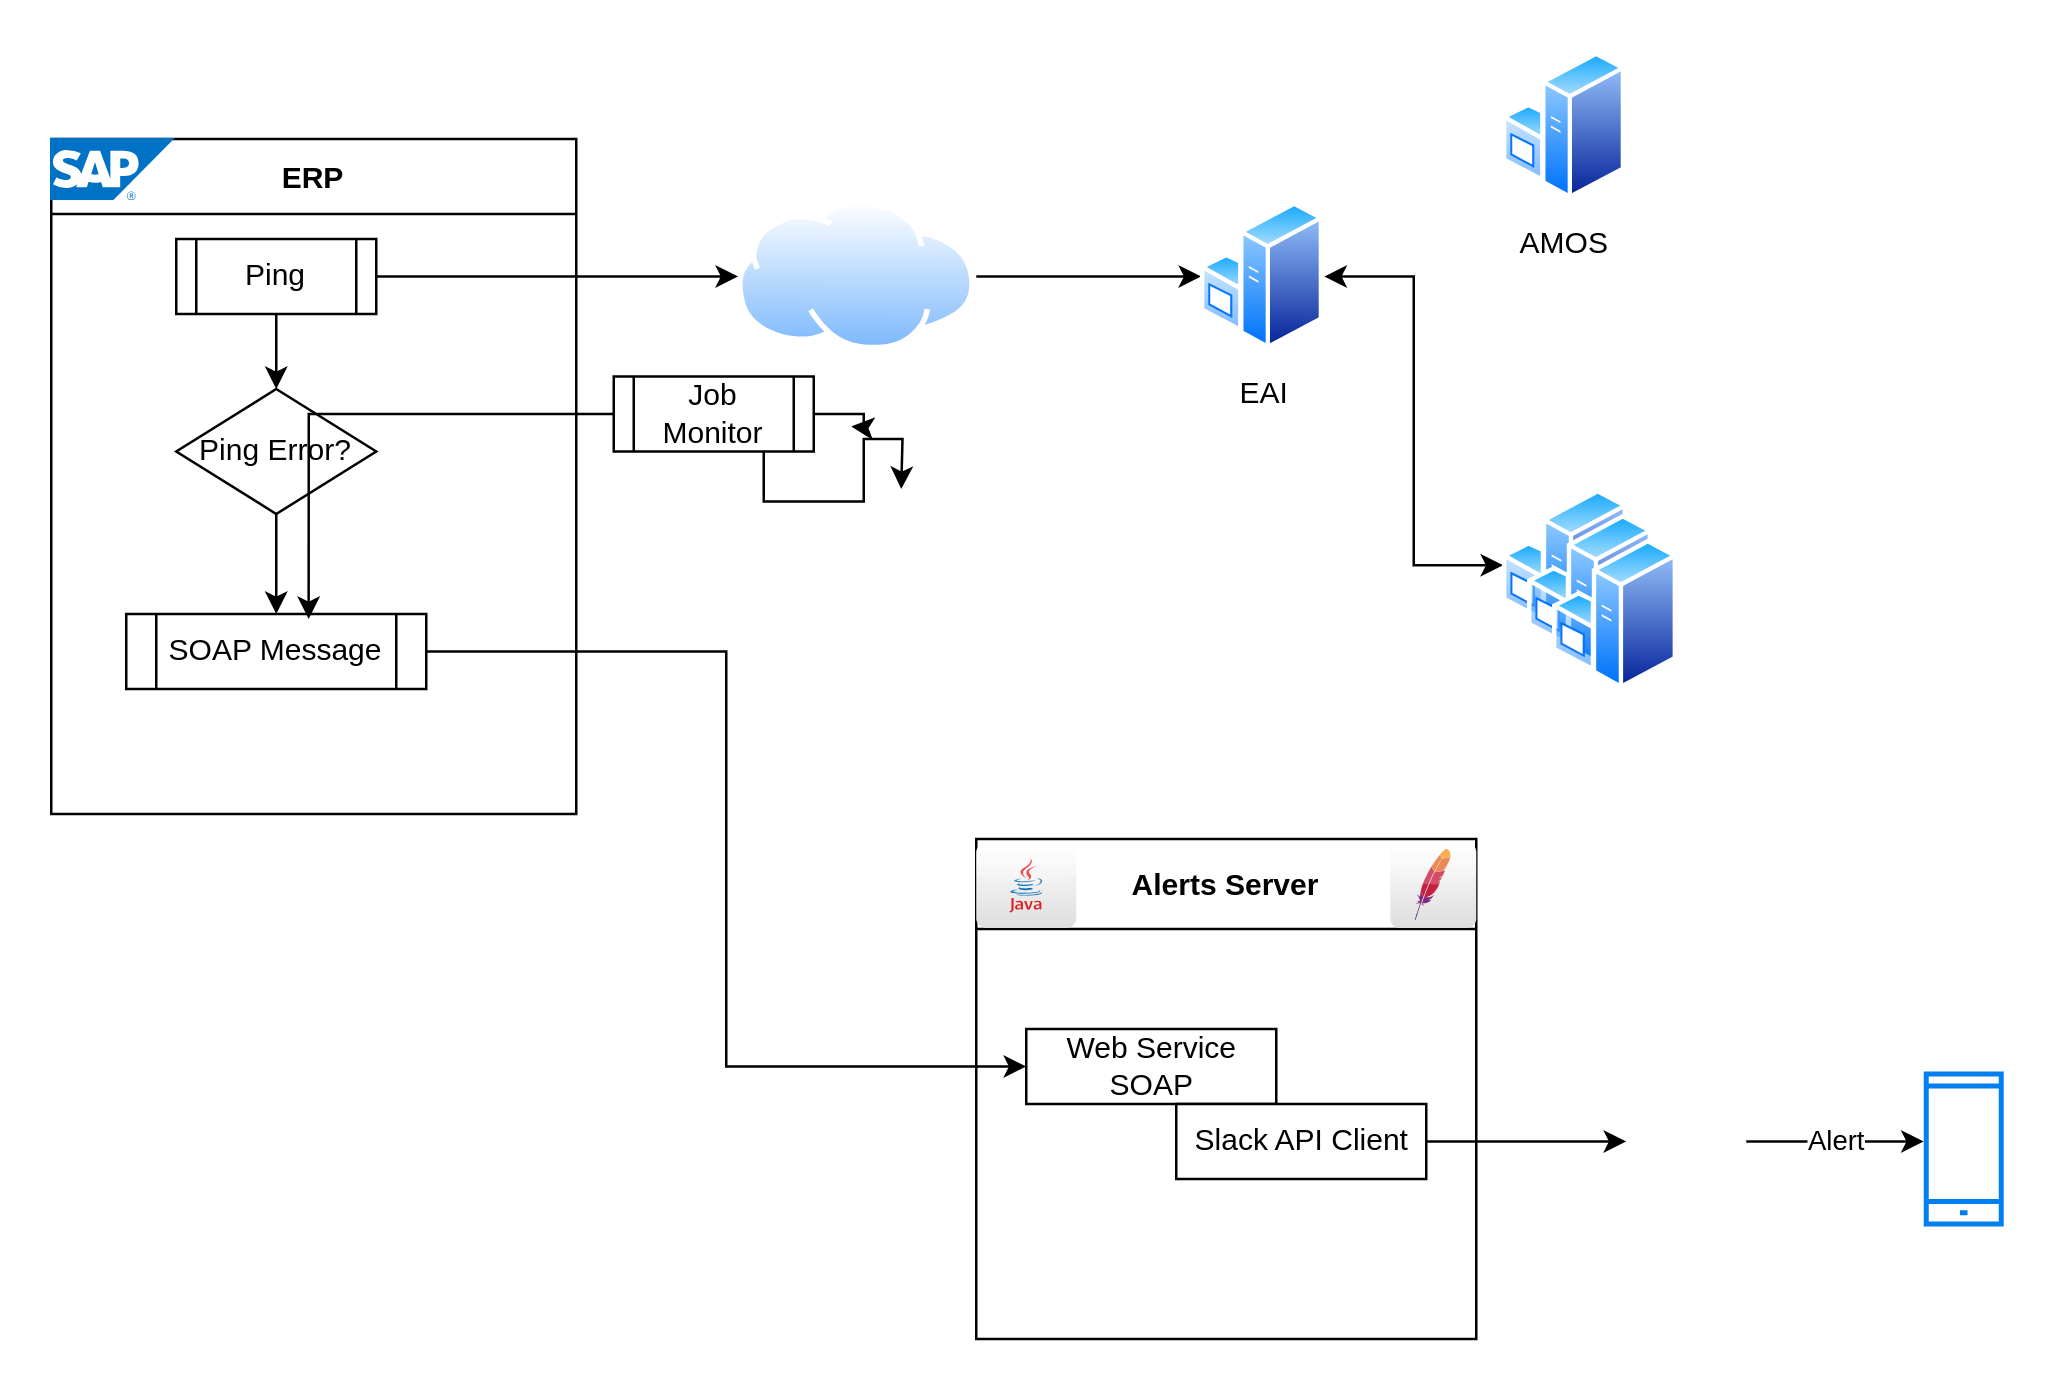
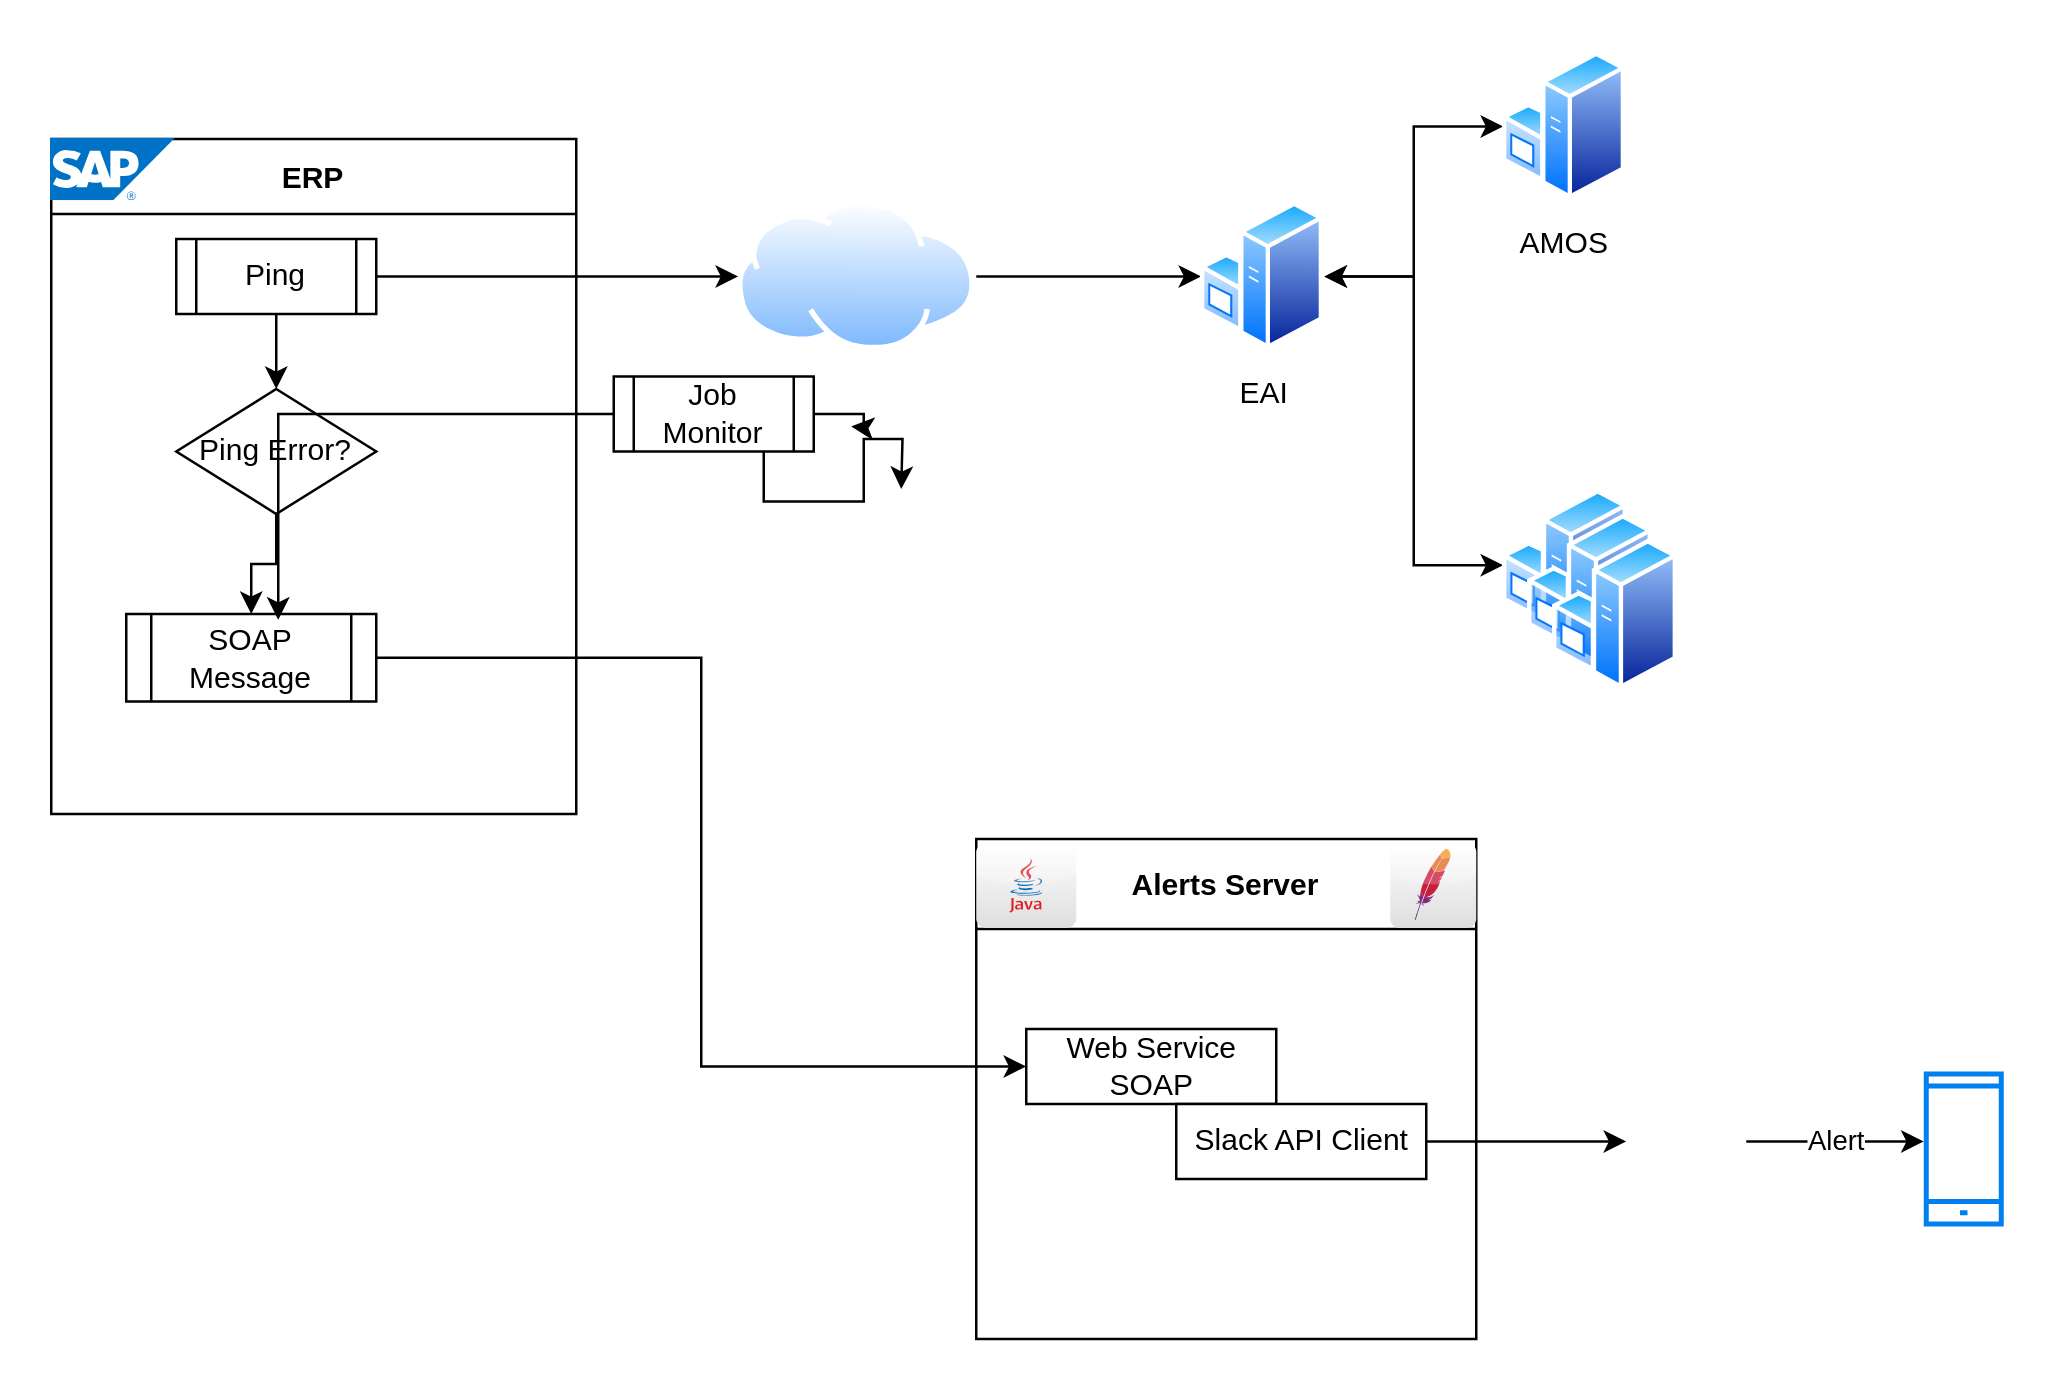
  <mxCell id="0" />
  <mxCell id="1" parent="0" />
  <mxCell id="2" style="edgeStyle=orthogonalEdgeStyle;rounded=0;orthogonalLoop=1;jettySize=auto;html=1;" edge="1" parent="1" source="3" target="6"><mxGeometry relative="1" as="geometry" /></mxCell>
  <mxCell id="3" value="" style="aspect=fixed;perimeter=ellipsePerimeter;html=1;align=center;shadow=0;dashed=0;spacingTop=3;image;image=img/lib/active_directory/internet_cloud.svg;" vertex="1" parent="1"><mxGeometry x="294.76" y="80" width="95.24" height="60" as="geometry" /></mxCell>
+ <mxCell id="4" style="edgeStyle=orthogonalEdgeStyle;rounded=0;orthogonalLoop=1;jettySize=auto;html=1;entryX=0;entryY=0.5;entryDx=0;entryDy=0;fontSize=12;startArrow=classic;startFill=1;" edge="1" parent="1" source="6" target="25"><mxGeometry relative="1" as="geometry" /></mxCell>
  <mxCell id="5" style="edgeStyle=orthogonalEdgeStyle;rounded=0;orthogonalLoop=1;jettySize=auto;html=1;entryX=0;entryY=0.5;entryDx=0;entryDy=0;startArrow=classic;startFill=1;fontSize=12;" edge="1" parent="1" source="6" target="30"><mxGeometry relative="1" as="geometry" /></mxCell>
  <mxCell id="6" value="EAI" style="aspect=fixed;perimeter=ellipsePerimeter;html=1;align=center;shadow=0;dashed=0;spacingTop=3;image;image=img/lib/active_directory/windows_server.svg;" vertex="1" parent="1"><mxGeometry x="480" y="80" width="49.2" height="60" as="geometry" /></mxCell>
  <mxCell id="7" style="edgeStyle=orthogonalEdgeStyle;rounded=0;orthogonalLoop=1;jettySize=auto;html=1;entryX=0;entryY=0.5;entryDx=0;entryDy=0;" edge="1" parent="1" source="9" target="3"><mxGeometry relative="1" as="geometry"><mxPoint x="260" y="110" as="targetPoint" /></mxGeometry></mxCell>
  <mxCell id="8" style="edgeStyle=orthogonalEdgeStyle;rounded=0;orthogonalLoop=1;jettySize=auto;html=1;" edge="1" parent="1" source="9" target="11"><mxGeometry relative="1" as="geometry" /></mxCell>
  <mxCell id="9" value="Ping" style="shape=process;whiteSpace=wrap;html=1;backgroundOutline=1;" vertex="1" parent="1"><mxGeometry x="70" y="95" width="80" height="30" as="geometry" /></mxCell>
  <mxCell id="10" style="edgeStyle=orthogonalEdgeStyle;rounded=0;orthogonalLoop=1;jettySize=auto;html=1;entryX=0.5;entryY=0;entryDx=0;entryDy=0;" edge="1" parent="1" source="11" target="13"><mxGeometry relative="1" as="geometry" /></mxCell>
  <mxCell id="11" value="Ping Error?" style="rhombus;whiteSpace=wrap;html=1;" vertex="1" parent="1"><mxGeometry x="70" y="155" width="80" height="50" as="geometry" /></mxCell>
  <mxCell id="12" value="ERP" style="swimlane;startSize=30;" vertex="1" parent="1"><mxGeometry x="20" y="55" width="210" height="270" as="geometry" /></mxCell>
- <mxCell id="13" value="SOAP Message" style="shape=process;whiteSpace=wrap;html=1;backgroundOutline=1;" vertex="1" parent="12"><mxGeometry x="30" y="190" width="120" height="30" as="geometry" /></mxCell>
+ <mxCell id="13" value="SOAP Message" style="shape=process;whiteSpace=wrap;html=1;backgroundOutline=1;" vertex="1" parent="12"><mxGeometry x="30" y="190" width="100" height="35" as="geometry" /></mxCell>
  <mxCell id="14" value="" style="aspect=fixed;html=1;points=[];align=center;image;fontSize=12;image=img/lib/mscae/SAP_HANA_on_Azure.svg;" vertex="1" parent="12"><mxGeometry width="50" height="25" as="geometry" /></mxCell>
  <mxCell id="15" value="Alerts Server" style="swimlane;startSize=36;" vertex="1" parent="1"><mxGeometry x="390" y="335" width="200.0" height="200" as="geometry"><mxRectangle x="310" y="254" width="110" height="23" as="alternateBounds" /></mxGeometry></mxCell>
  <mxCell id="16" value="" style="dashed=0;outlineConnect=0;html=1;align=center;labelPosition=center;verticalLabelPosition=bottom;verticalAlign=top;shape=mxgraph.webicons.apache;gradientColor=#DFDEDE" vertex="1" parent="15"><mxGeometry x="165.6" y="1.6" width="34.4" height="34" as="geometry" /></mxCell>
  <mxCell id="17" value="Web Service&lt;br&gt;SOAP" style="html=1;rounded=0;" vertex="1" parent="15"><mxGeometry x="20" y="76" width="100" height="30" as="geometry" /></mxCell>
  <mxCell id="18" value="Slack API Client" style="html=1;rounded=0;" vertex="1" parent="15"><mxGeometry x="80" y="106" width="100" height="30" as="geometry" /></mxCell>
  <mxCell id="19" value="" style="dashed=0;outlineConnect=0;html=1;align=center;labelPosition=center;verticalLabelPosition=bottom;verticalAlign=top;shape=mxgraph.webicons.java;gradientColor=#DFDEDE;fontSize=12;" vertex="1" parent="15"><mxGeometry y="1.6" width="40" height="34" as="geometry" /></mxCell>
  <mxCell id="20" value="Alert" style="edgeStyle=orthogonalEdgeStyle;rounded=0;orthogonalLoop=1;jettySize=auto;html=1;entryX=-0.033;entryY=0.45;entryDx=0;entryDy=0;entryPerimeter=0;exitX=1;exitY=0.5;exitDx=0;exitDy=0;" edge="1" parent="1" source="24" target="21"><mxGeometry relative="1" as="geometry"><mxPoint x="721" y="356" as="sourcePoint" /></mxGeometry></mxCell>
  <mxCell id="21" value="" style="html=1;verticalLabelPosition=bottom;align=center;labelBackgroundColor=#ffffff;verticalAlign=top;strokeWidth=2;strokeColor=#0080F0;shadow=0;dashed=0;shape=mxgraph.ios7.icons.smartphone;" vertex="1" parent="1"><mxGeometry x="770" y="429" width="30" height="60" as="geometry" /></mxCell>
  <mxCell id="22" style="edgeStyle=orthogonalEdgeStyle;rounded=0;orthogonalLoop=1;jettySize=auto;html=1;entryX=0;entryY=0.5;entryDx=0;entryDy=0;" edge="1" parent="1" source="13" target="17"><mxGeometry relative="1" as="geometry" /></mxCell>
  <mxCell id="23" style="edgeStyle=orthogonalEdgeStyle;rounded=0;orthogonalLoop=1;jettySize=auto;html=1;entryX=0;entryY=0.5;entryDx=0;entryDy=0;" edge="1" parent="1" source="18" target="24"><mxGeometry relative="1" as="geometry"><mxPoint x="730" y="356" as="targetPoint" /></mxGeometry></mxCell>
  <mxCell id="24" value="" style="shape=image;html=1;verticalAlign=top;verticalLabelPosition=bottom;labelBackgroundColor=#ffffff;imageAspect=0;aspect=fixed;image=https://cdn4.iconfinder.com/data/icons/logos-and-brands/512/306_Slack_logo-128.png" vertex="1" parent="1"><mxGeometry x="650" y="432" width="48" height="48" as="geometry" /></mxCell>
  <mxCell id="25" value="AMOS" style="aspect=fixed;perimeter=ellipsePerimeter;html=1;align=center;shadow=0;dashed=0;spacingTop=3;image;image=img/lib/active_directory/windows_server.svg;" vertex="1" parent="1"><mxGeometry x="600.8" y="20" width="49.2" height="60" as="geometry" /></mxCell>
  <mxCell id="26" style="edgeStyle=orthogonalEdgeStyle;rounded=0;orthogonalLoop=1;jettySize=auto;html=1;fontSize=12;" edge="1" parent="1" source="29"><mxGeometry relative="1" as="geometry"><mxPoint x="340" y="170" as="targetPoint" /></mxGeometry></mxCell>
  <mxCell id="27" style="edgeStyle=orthogonalEdgeStyle;rounded=0;orthogonalLoop=1;jettySize=auto;html=1;entryX=0.608;entryY=0.067;entryDx=0;entryDy=0;entryPerimeter=0;fontSize=12;" edge="1" parent="1" source="29" target="13"><mxGeometry relative="1" as="geometry" /></mxCell>
  <mxCell id="28" style="edgeStyle=orthogonalEdgeStyle;rounded=0;orthogonalLoop=1;jettySize=auto;html=1;exitX=0.75;exitY=1;exitDx=0;exitDy=0;fontSize=12;" edge="1" parent="1" source="29"><mxGeometry relative="1" as="geometry"><mxPoint x="360" y="195" as="targetPoint" /></mxGeometry></mxCell>
  <mxCell id="29" value="Job Monitor" style="shape=process;whiteSpace=wrap;html=1;backgroundOutline=1;" vertex="1" parent="1"><mxGeometry x="245" y="150" width="80" height="30" as="geometry" /></mxCell>
  <mxCell id="30" value="" style="aspect=fixed;perimeter=ellipsePerimeter;html=1;align=center;shadow=0;dashed=0;spacingTop=3;image;image=img/lib/active_directory/windows_server.svg;" vertex="1" parent="1"><mxGeometry x="600.8" y="195" width="50" height="60.98" as="geometry" /></mxCell>
  <mxCell id="31" value="" style="aspect=fixed;perimeter=ellipsePerimeter;html=1;align=center;shadow=0;dashed=0;spacingTop=3;image;image=img/lib/active_directory/windows_server.svg;" vertex="1" parent="1"><mxGeometry x="610.8" y="205" width="50" height="60.98" as="geometry" /></mxCell>
  <mxCell id="32" value="" style="aspect=fixed;perimeter=ellipsePerimeter;html=1;align=center;shadow=0;dashed=0;spacingTop=3;image;image=img/lib/active_directory/windows_server.svg;" vertex="1" parent="1"><mxGeometry x="620.8" y="215" width="50" height="60.98" as="geometry" /></mxCell>
